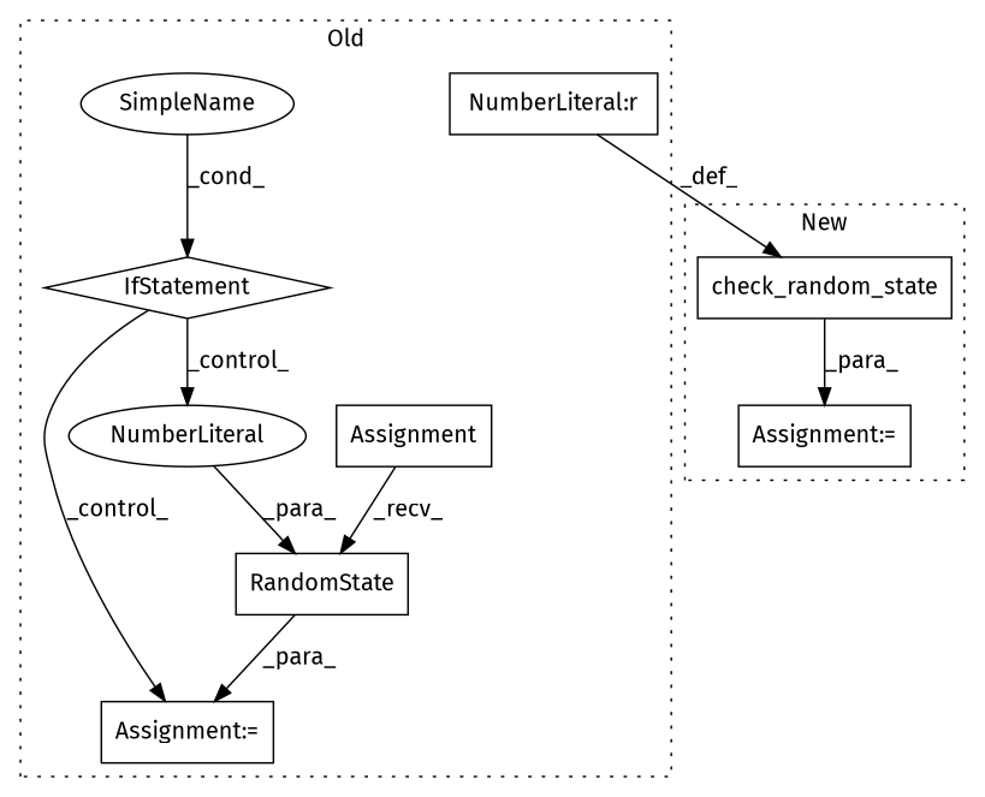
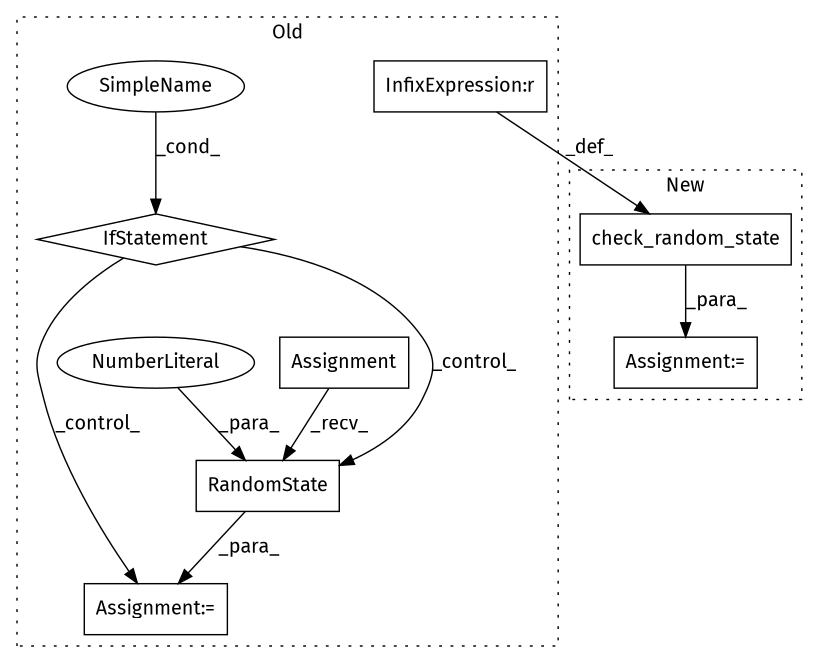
  digraph {
    fontname="Fira Sans"
    node [a=32 fontname="Fira Sans" l=1 shape=box]
    edge [fontname="Fira Sans"]
    n1 [l="12,1" label=RandomState s="7103,7116"]
    n2 [a=22 l=12 label=Assignment s=7090]
    n3 [a=7 label="Assignment:=" s=7089]
    n4 [a=25 l="4,2" label=IfStatement s="7051,7071" shape=diamond]
    n5 [a=42 label=SimpleName shape=ellipse l=""]
-   n6 [a=27 l=4 label="NumberLiteral:r" s=7063]
+   n6 [a=27 l=4 label="InfixExpression:r" s=7063]
    n7 [a=34 label=NumberLiteral s=7115 shape=ellipse]
    n8 [l="19,1" label=check_random_state s="7087,7118"]
    n9 [a=7 label="Assignment:=" s=7086]
    subgraph cluster_1 {
      label=Old
      style=dotted
      n1
      n2
      n3
      n4
      n5
      n6
      n7
    }
    subgraph cluster_2 {
      label=New
      style=dotted
      n8
      n9
    }
    n1 -> n3 [label=_para_]
    n2 -> n1 [label=_recv_]
-   n4 -> n7 [label=_control_]
+   n4 -> n1 [label=_control_]
    n4 -> n3 [label=_control_]
    n5 -> n4 [label=_cond_]
    n6 -> n8 [label=_def_]
    n7 -> n1 [label=_para_]
    n8 -> n9 [label=_para_]
  }
